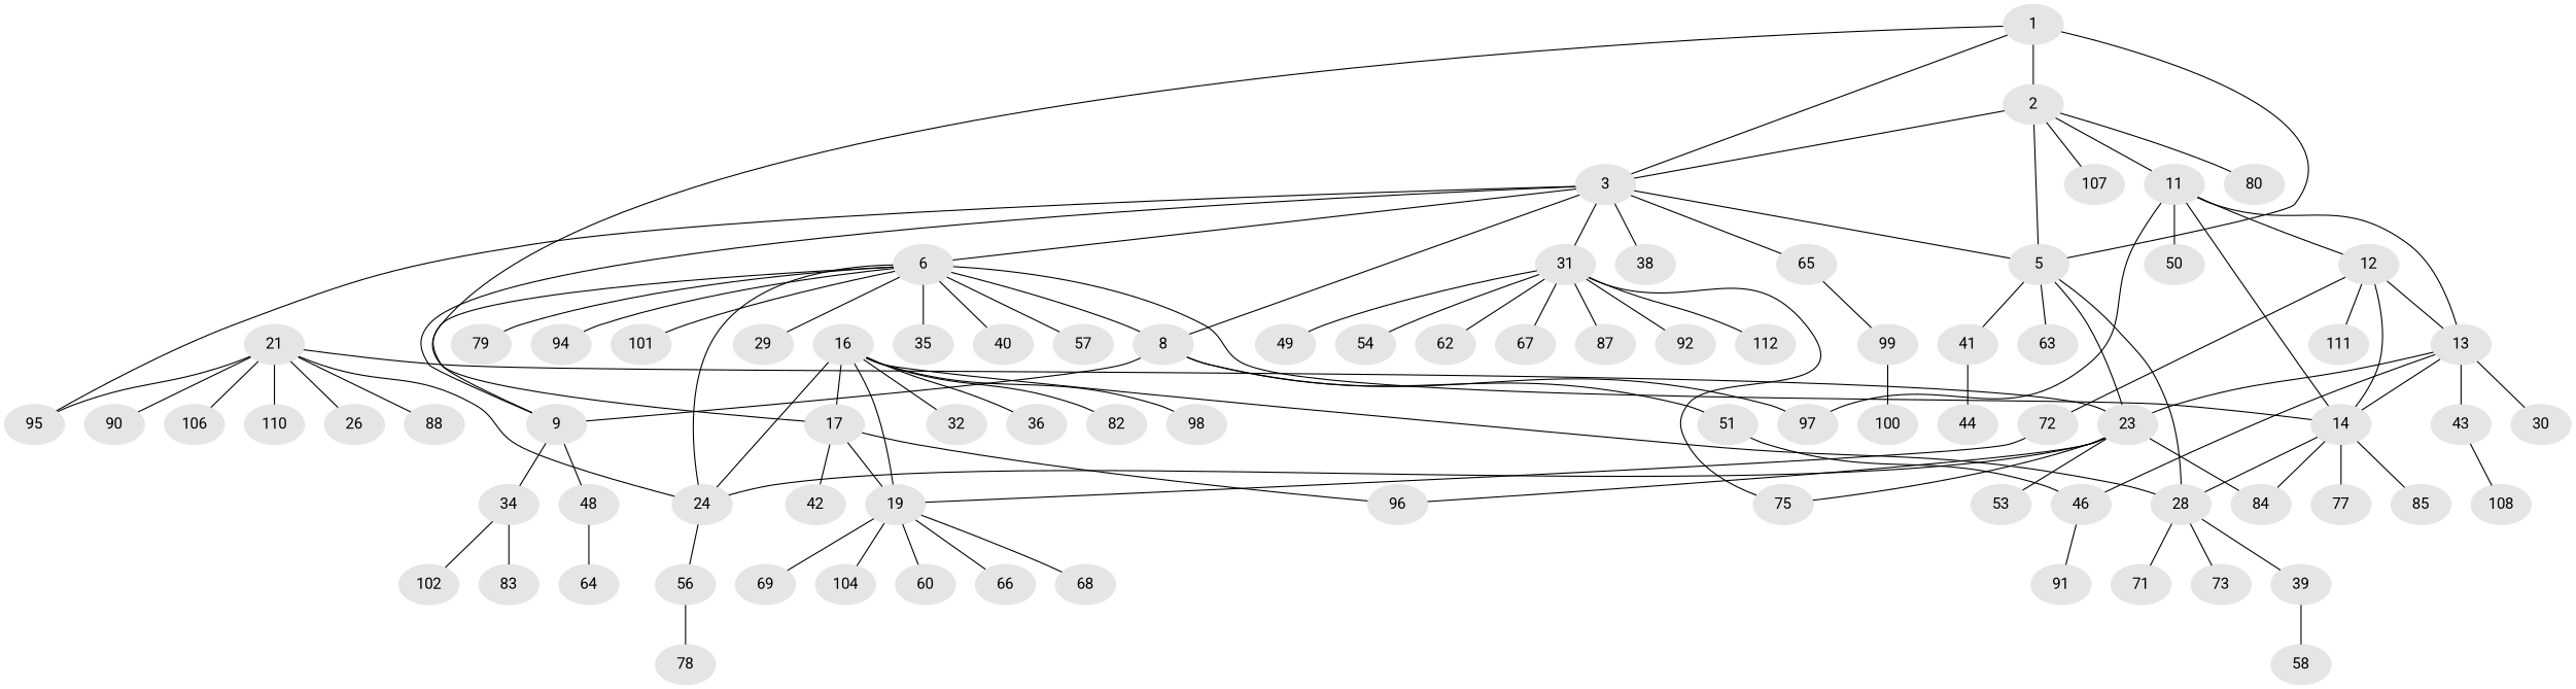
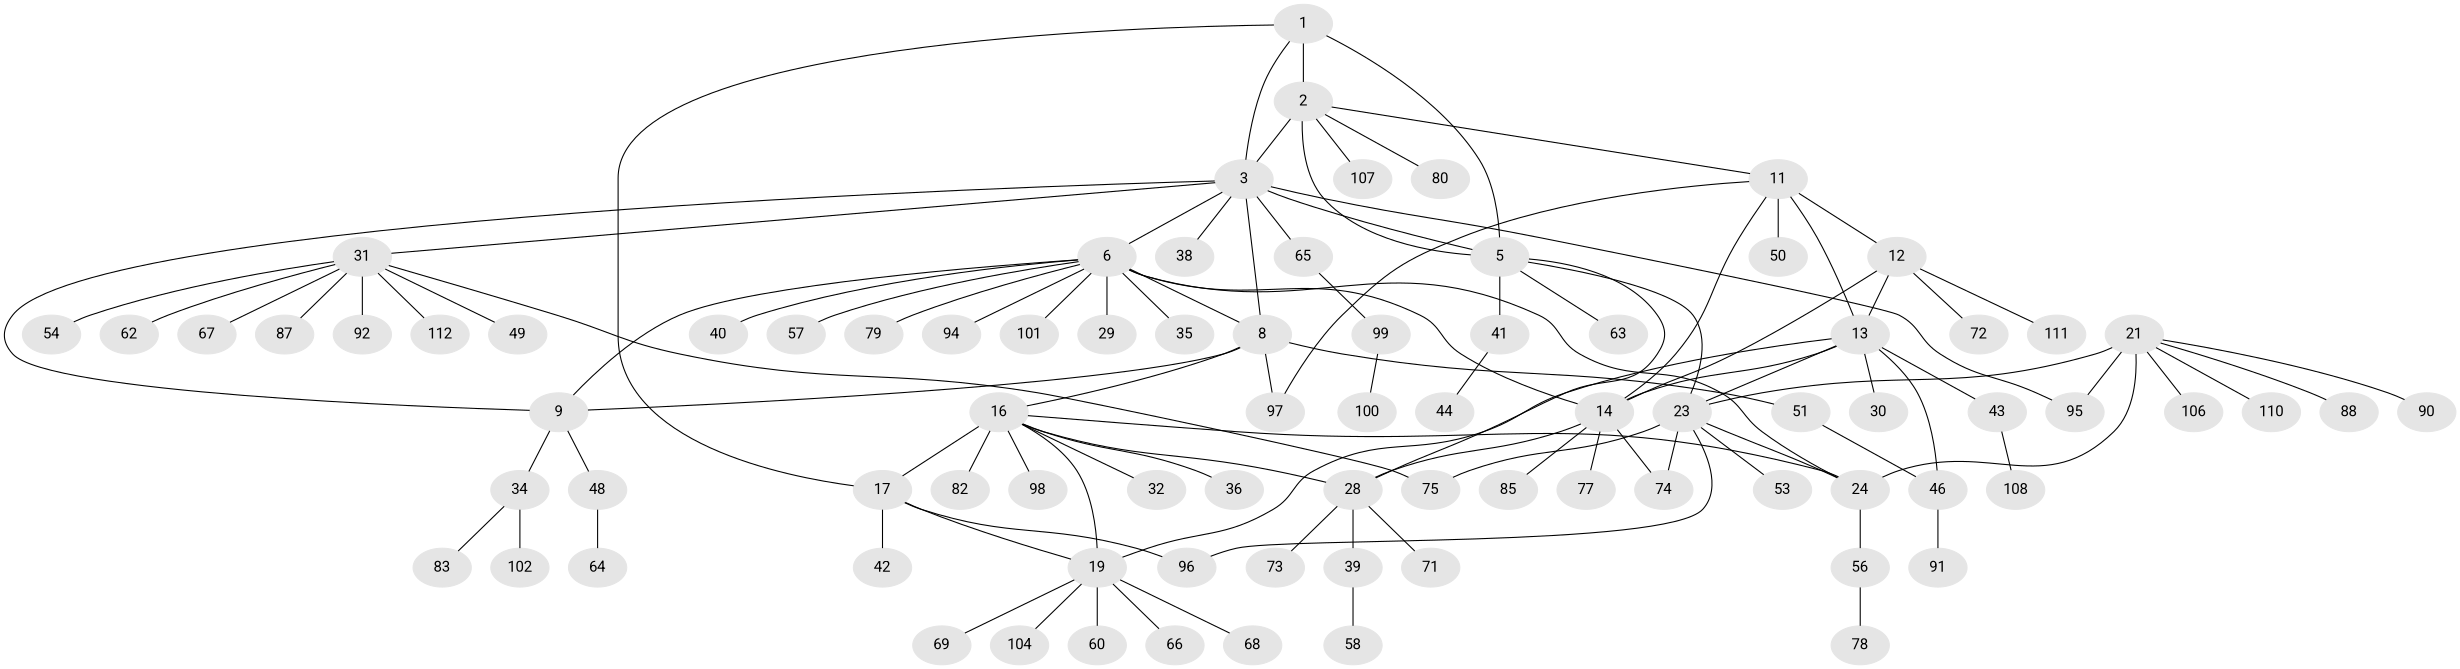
  graph {
    fontname=Roboto
    node [color=gray90 fontname=Roboto style=filled]
    edge [fontname=Roboto]
    1 [super="+103"]
    2 [super="+4"]
    3 [super="+10"]
    5 [super="+45"]
    17 [super="+20"]
    11 [super="+74"]
    80 [super="+86"]
    107
    6 [super="+7"]
    8 [super="+70"]
    9 [super="+33"]
    31 [super="+59"]
    38
    65
    95
    23 [super="+25"]
    28 [super="+61"]
    41
    63
    19 [super="+37"]
    42 [super="+93"]
    96
    14 [super="+47"]
    97
    12 [super="+27"]
    13 [super="+15"]
    50
    24 [super="+76"]
    29 [super="+55"]
    35
    40
    57
    79
    94
    101
    16 [super="+18"]
    51
    34 [super="+52"]
    48
    75
    49
    54
    62
    67
    87
    92
    112
    99
-   84 [super="+89"]
+   84 [super="+89" label=74]
    53
    39
    71
    73
    44
    77
    85 [super="+109"]
    56
    32
    36
    82
    98
    46 [super="+81"]
    91
    83
    102
    64
    72
    111
    30
    43
    60
    66
    68
    69
    104
    108
    21 [super="+22"]
-   26
    88
    90
    106
    110
    78
    58 [super="+105"]
    100
    1 -- 2 [weight=2]
    1 -- 3
    1 -- 5
    1 -- 17
    2 -- 3 [weight=2]
    2 -- 5 [weight=2]
    2 -- 11
    2 -- 80
    2 -- 107
    3 -- 5
    3 -- 6 [weight=2]
    3 -- 8
    3 -- 9
    3 -- 31
    3 -- 38
    3 -- 65
    3 -- 95
    5 -- 23
    5 -- 28
    5 -- 41
    5 -- 63
    17 -- 19 [weight=2]
    17 -- 42
    17 -- 96
    11 -- 14
    11 -- 97
    11 -- 12
    11 -- 13 [weight=2]
    11 -- 50
    6 -- 8 [weight=2]
    6 -- 9 [weight=2]
    6 -- 14
    6 -- 24
    6 -- 29
    6 -- 35
    6 -- 40
    6 -- 57
    6 -- 79
    6 -- 94
    6 -- 101
    8 -- 9
    8 -- 97
+   8 -- 16
    8 -- 51
    9 -- 34
    9 -- 48
    31 -- 75
    31 -- 49
    31 -- 54
    31 -- 62
    31 -- 67
    31 -- 87
    31 -- 92
    31 -- 112
    65 -- 99
    23 -- 96
    23 -- 24 [weight=2]
    23 -- 75
    23 -- 84
    23 -- 53
    28 -- 39
    28 -- 71
    28 -- 73
    41 -- 44
    19 -- 60
    19 -- 66
    19 -- 68
    19 -- 69
    19 -- 104
    14 -- 28
    14 -- 84
    14 -- 77
    14 -- 85
    12 -- 14
    12 -- 13 [weight=2]
    12 -- 72
    12 -- 111
    13 -- 23
-   72 -- 19
+   13 -- 19
    13 -- 14 [weight=2]
    13 -- 46
    13 -- 30
    13 -- 43
    24 -- 56
    16 -- 17 [weight=4]
    16 -- 28
    16 -- 19 [weight=2]
    16 -- 24
    16 -- 32
    16 -- 36
    16 -- 82
    16 -- 98
    51 -- 46
    34 -- 83
    34 -- 102
    48 -- 64
    99 -- 100
    39 -- 58
    56 -- 78
    46 -- 91
    43 -- 108
    21 -- 95
    21 -- 23 [weight=4]
    21 -- 24 [weight=2]
-   21 -- 26
    21 -- 88
    21 -- 90
    21 -- 106
    21 -- 110
  }
